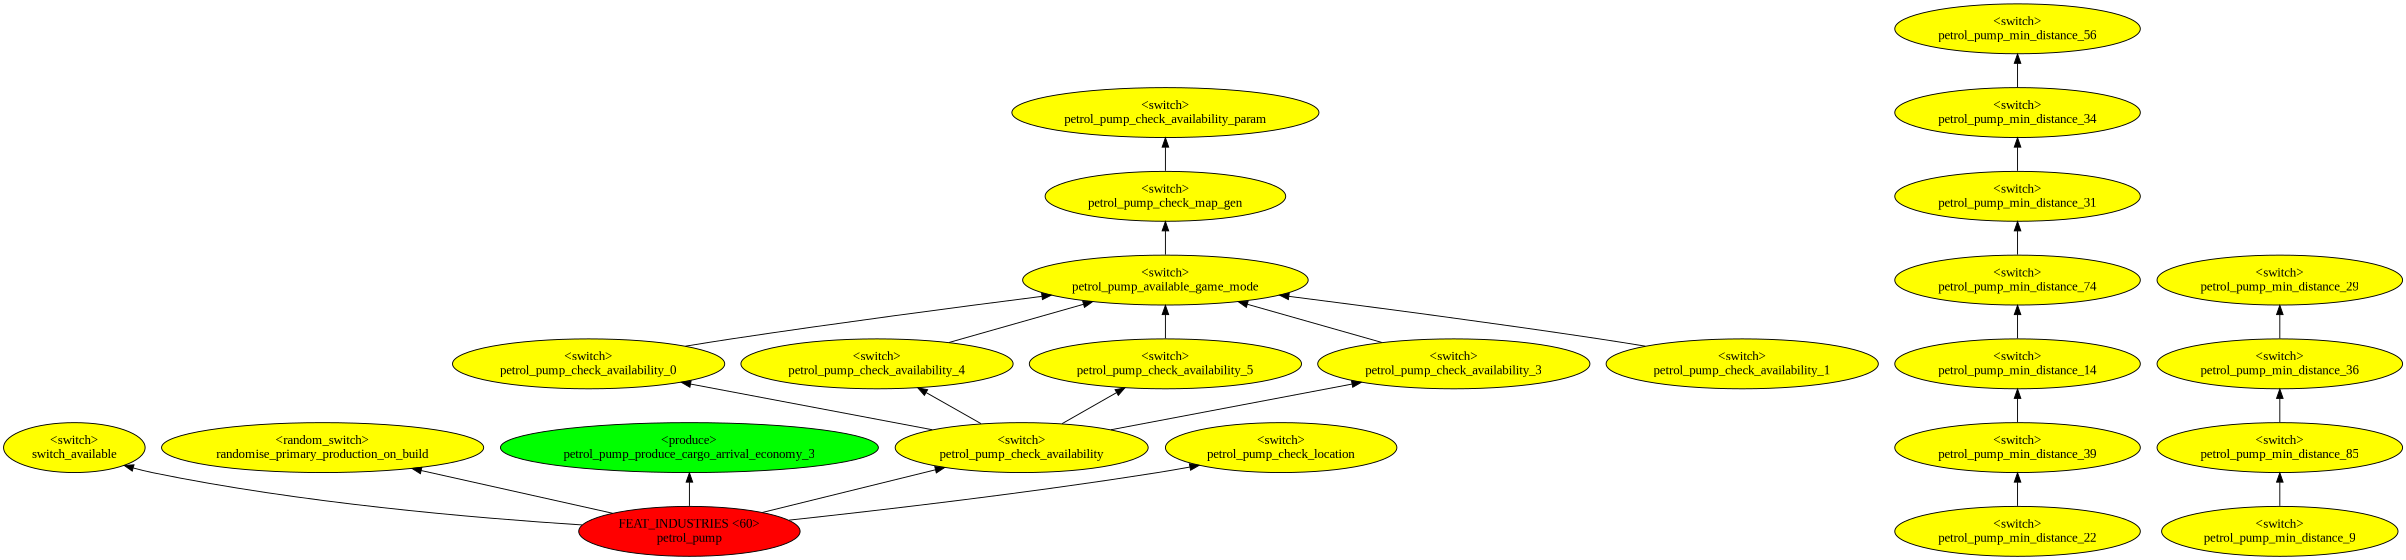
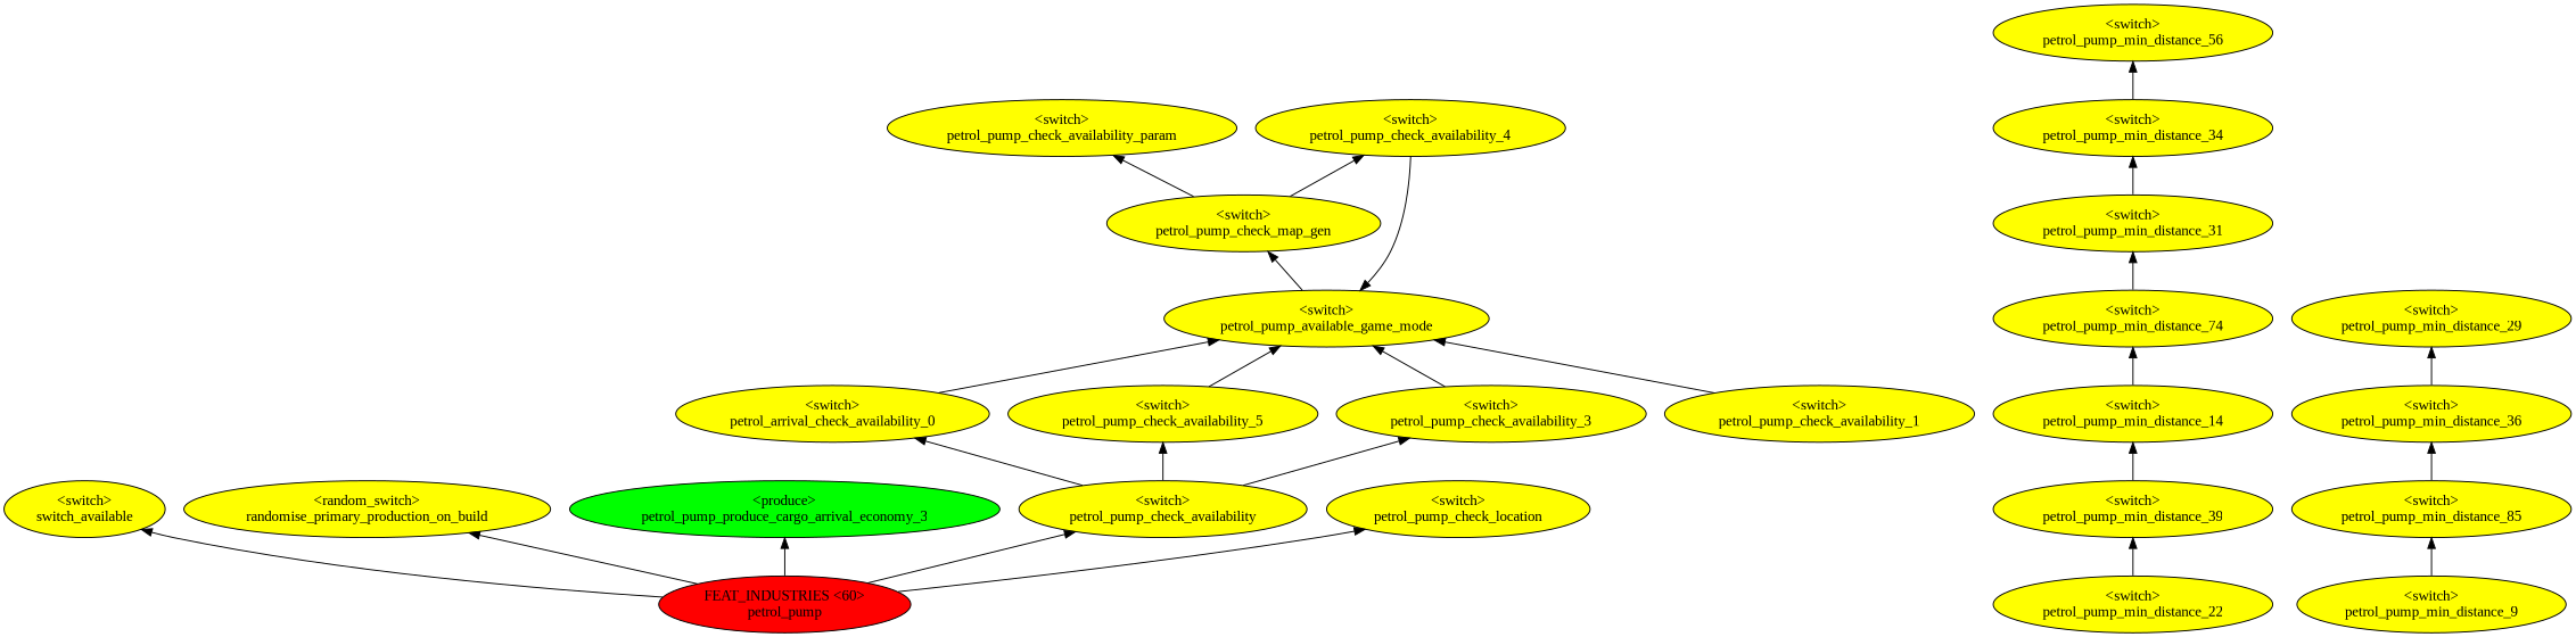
  digraph {
    fontname="Liberation Serif"
    rankdir=BT
    node [fillcolor=yellow fontname="Liberation Serif" style=filled]
    edge [fontname="Liberation Serif"]
    n1 [label="<switch>\nswitch_available"]
    n2 [label="<random_switch>\nrandomise_primary_production_on_build"]
    n3 [fillcolor=green label="<produce>\npetrol_pump_produce_cargo_arrival_economy_3"]
    n4 [label="<switch>\npetrol_pump_check_availability_param"]
    n5 [label="<switch>\npetrol_pump_check_map_gen"]
    n6 [label="<switch>\npetrol_pump_available_game_mode"]
-   n7 [label="<switch>\npetrol_pump_check_availability_0"]
+   n7 [label="<switch>\npetrol_arrival_check_availability_0"]
    n8 [label="<switch>\npetrol_pump_check_availability_1"]
    n9 [label="<switch>\npetrol_pump_check_availability_4"]
    n10 [label="<switch>\npetrol_pump_check_availability_5"]
    n11 [label="<switch>\npetrol_pump_check_availability_3"]
    n12 [label="<switch>\npetrol_pump_check_availability"]
    n13 [label="<switch>\npetrol_pump_min_distance_56"]
    n14 [label="<switch>\npetrol_pump_min_distance_34"]
    n15 [label="<switch>\npetrol_pump_min_distance_31"]
    n16 [label="<switch>\npetrol_pump_min_distance_74"]
    n17 [label="<switch>\npetrol_pump_min_distance_14"]
    n18 [label="<switch>\npetrol_pump_min_distance_39"]
    n19 [label="<switch>\npetrol_pump_min_distance_22"]
    n20 [label="<switch>\npetrol_pump_min_distance_29"]
    n21 [label="<switch>\npetrol_pump_min_distance_36"]
    n22 [label="<switch>\npetrol_pump_min_distance_85"]
    n23 [label="<switch>\npetrol_pump_min_distance_9"]
    n24 [label="<switch>\npetrol_pump_check_location"]
    n25 [fillcolor=red label="FEAT_INDUSTRIES <60>\npetrol_pump"]
    n5 -> n4
    n6 -> n5
    n7 -> n6
    n8 -> n6
    n9 -> n6
    n10 -> n6
    n11 -> n6
    n12 -> n7
-   n12 -> n9
+   n5 -> n9
    n12 -> n10
    n12 -> n11
    n14 -> n13
    n15 -> n14
    n16 -> n15
    n17 -> n16
    n18 -> n17
    n19 -> n18
    n21 -> n20
    n22 -> n21
    n23 -> n22
    n25 -> n1
    n25 -> n2
    n25 -> n3
    n25 -> n12
    n25 -> n24
  }
